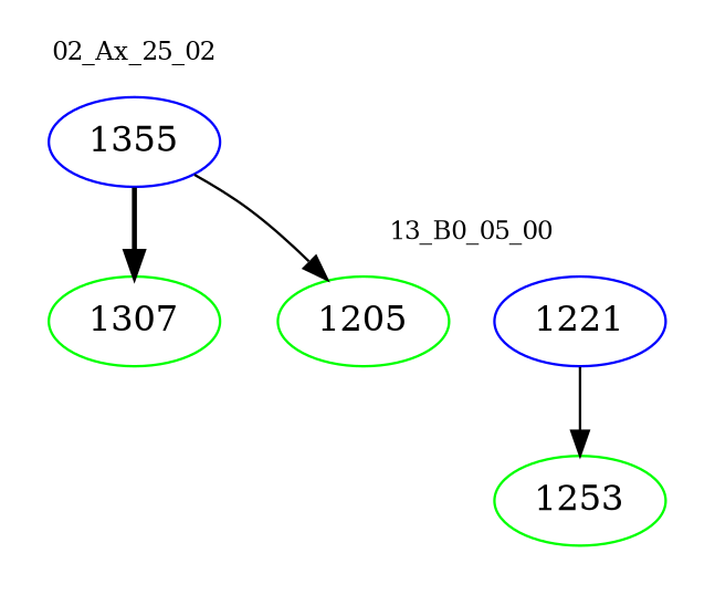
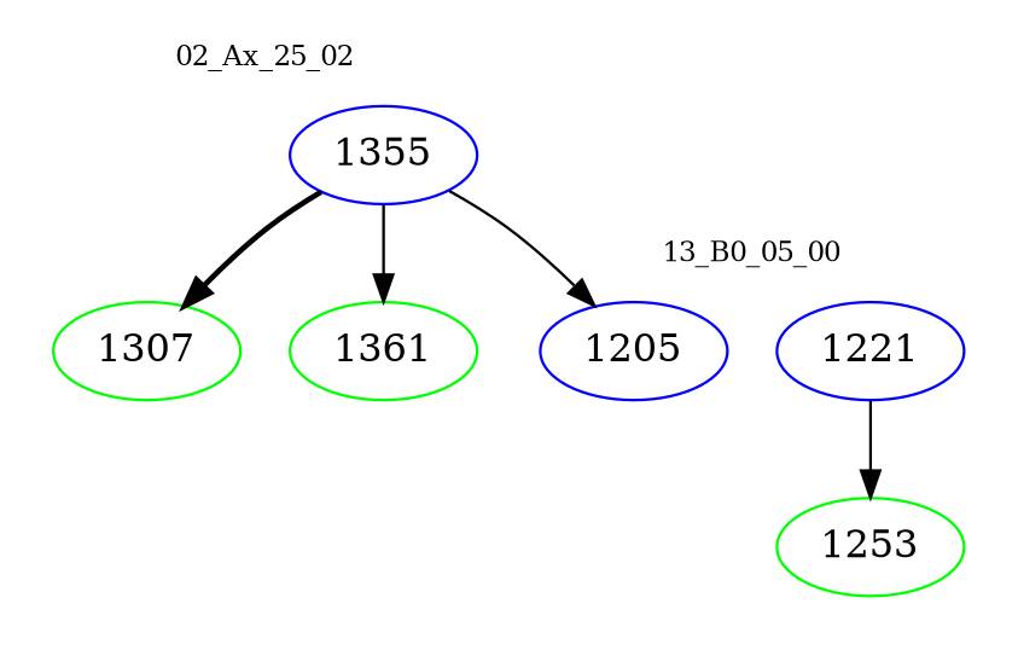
  digraph {
    node [color=green]
    edge [color=black style=solid]
    n1 [color=blue label=1355]
    n2 [label=1307]
+   n3 [label=1361]
    n4 [color=blue label=1221]
-   n5 [label=1205]
+   n5 [color=blue label=1205]
    n6 [label=1253]
    subgraph cluster_1 {
      color=white
      fontsize=10
      label="02_Ax_25_02"
      n1
      n2
+     n3
    }
    subgraph cluster_2 {
      color=white
      fontsize=10
      label="13_B0_05_00"
      n4
      n5
      n6
    }
    n1 -> n2 [style=bold]
+   n1 -> n3
    n1 -> n5
    n4 -> n6
  }
